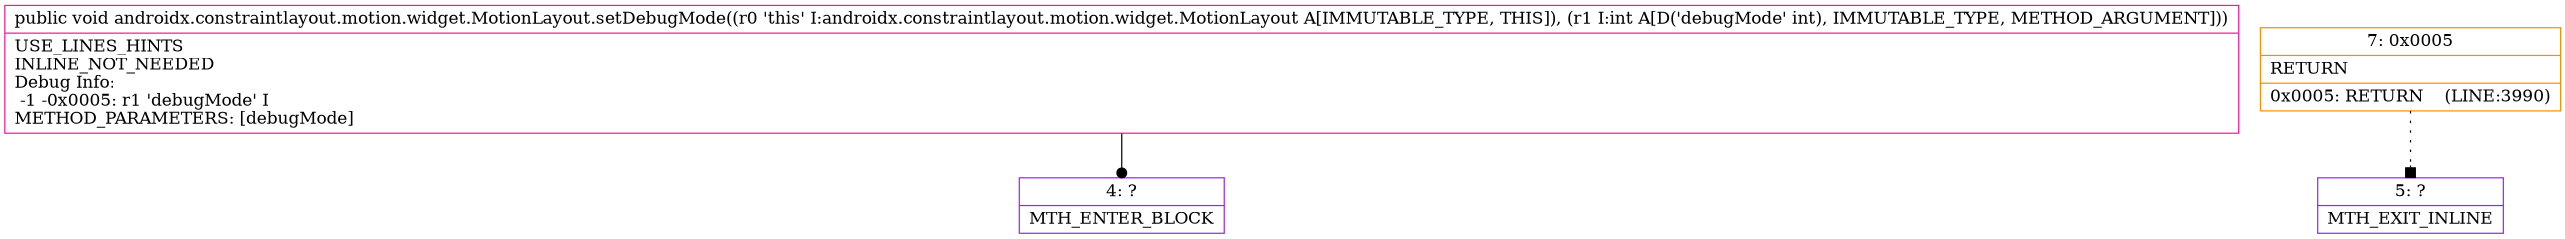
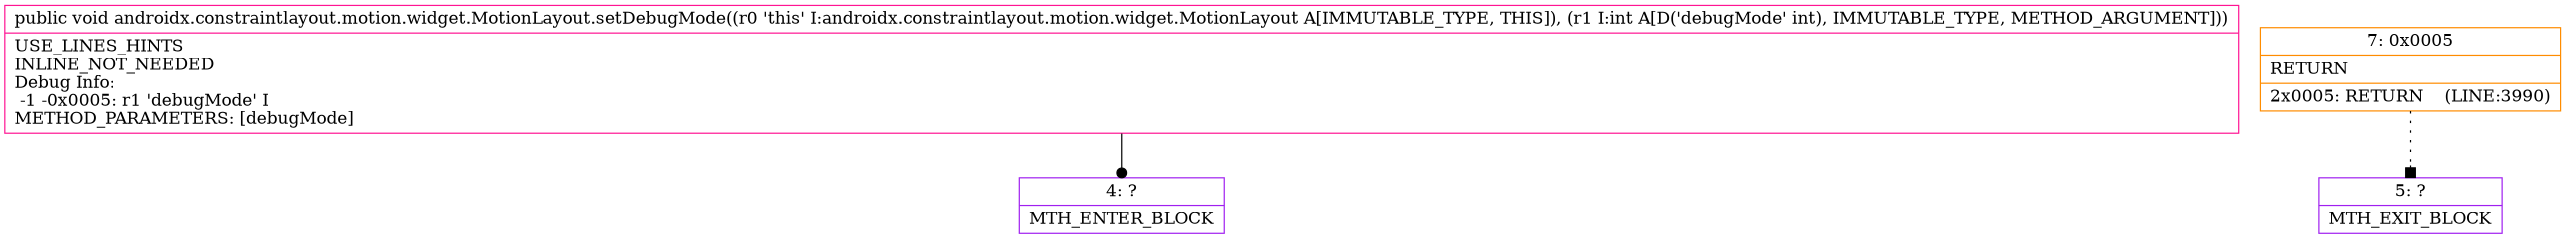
  digraph {
    node [color=purple shape=record]
    n1 [label="{4\:\ ?|MTH_ENTER_BLOCK\l}"]
-   n2 [color=darkorange label="{7\:\ 0x0005|RETURN\l|0x0005: RETURN    (LINE:3990)\l}"]
-   n3 [label="{5\:\ ?|MTH_EXIT_INLINE\l}"]
+   n2 [color=darkorange label="{7\:\ 0x0005|RETURN\l|2x0005: RETURN    (LINE:3990)\l}"]
+   n3 [label="{5\:\ ?|MTH_EXIT_BLOCK\l}"]
    n4 [color=deeppink label="{public void androidx.constraintlayout.motion.widget.MotionLayout.setDebugMode((r0 'this' I:androidx.constraintlayout.motion.widget.MotionLayout A[IMMUTABLE_TYPE, THIS]), (r1 I:int A[D('debugMode' int), IMMUTABLE_TYPE, METHOD_ARGUMENT]))  | USE_LINES_HINTS\lINLINE_NOT_NEEDED\lDebug Info:\l  \-1 \-0x0005: r1 'debugMode' I\lMETHOD_PARAMETERS: [debugMode]\l}"]
    n2 -> n3 [arrowhead=box style=dotted]
    n4 -> n1 [arrowhead=dot style=solid]
  }
